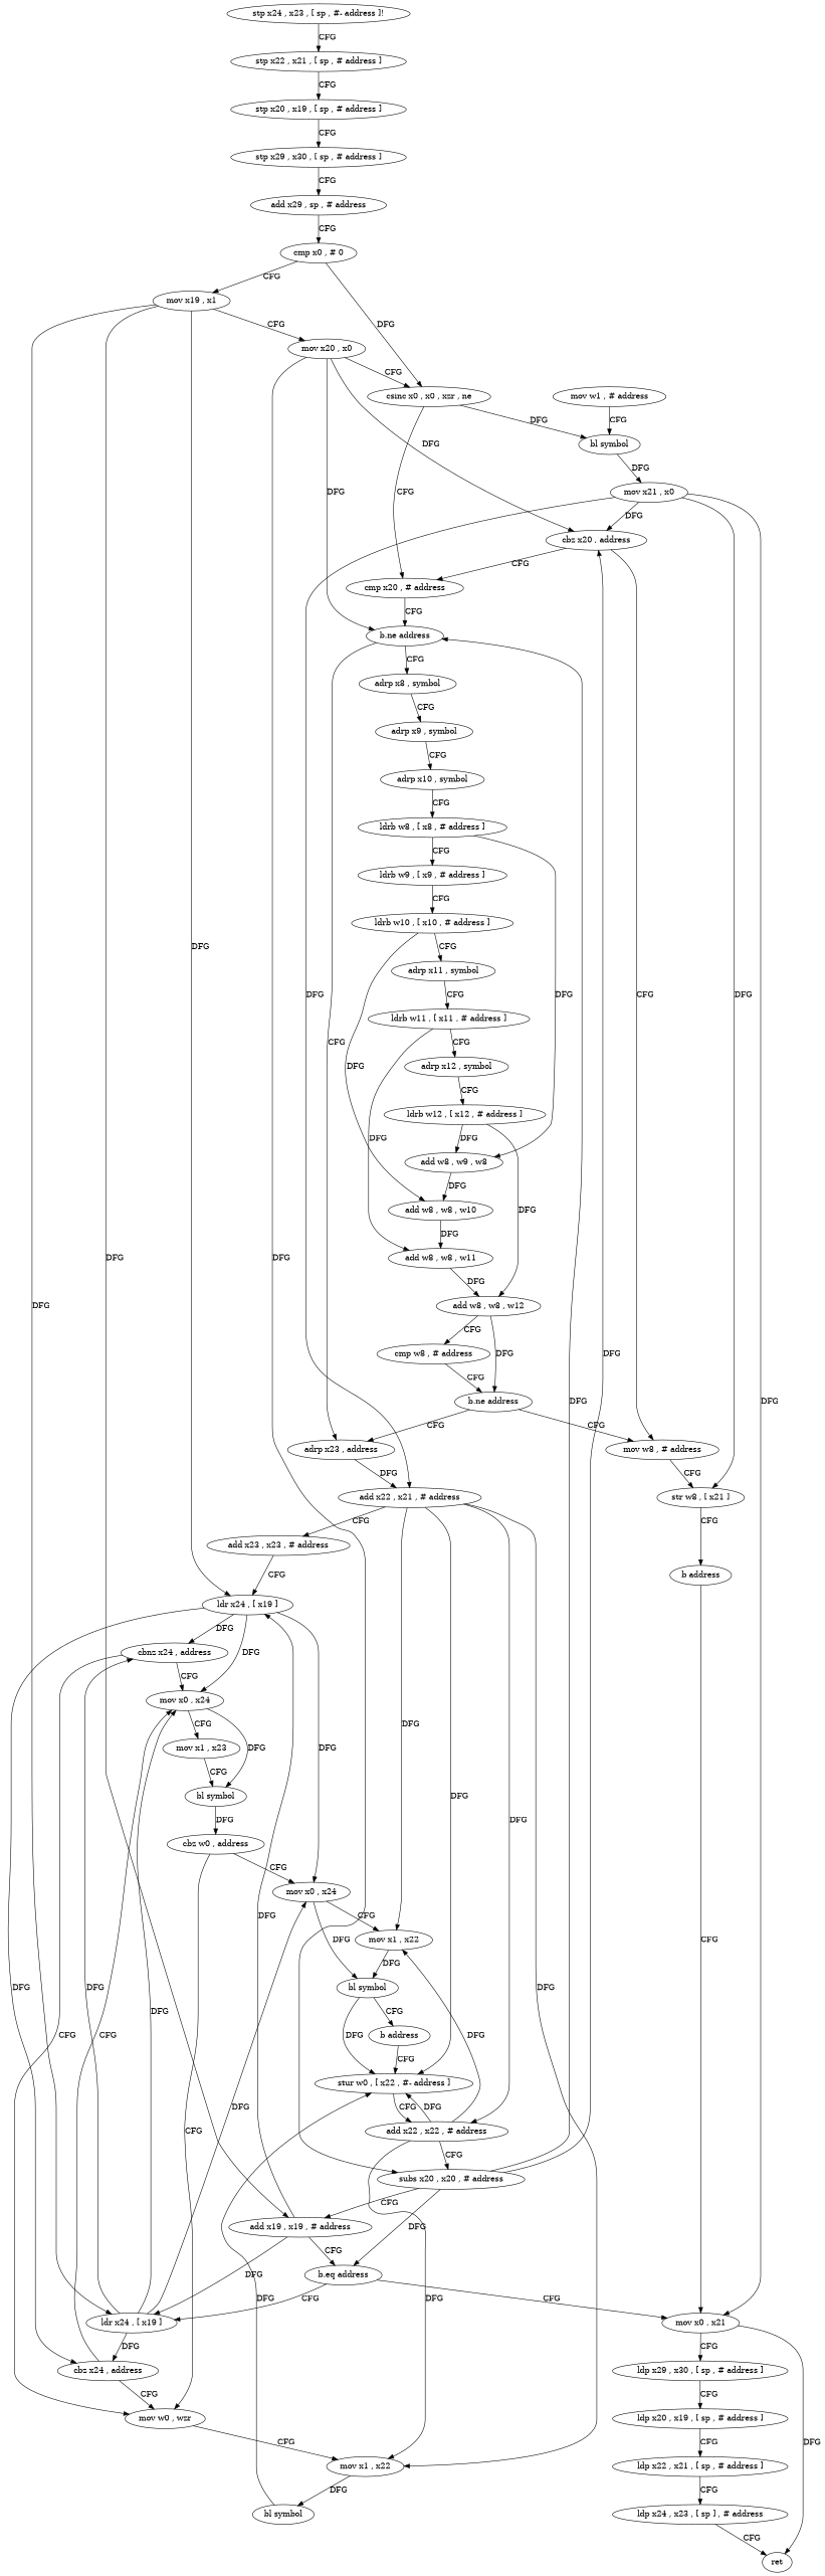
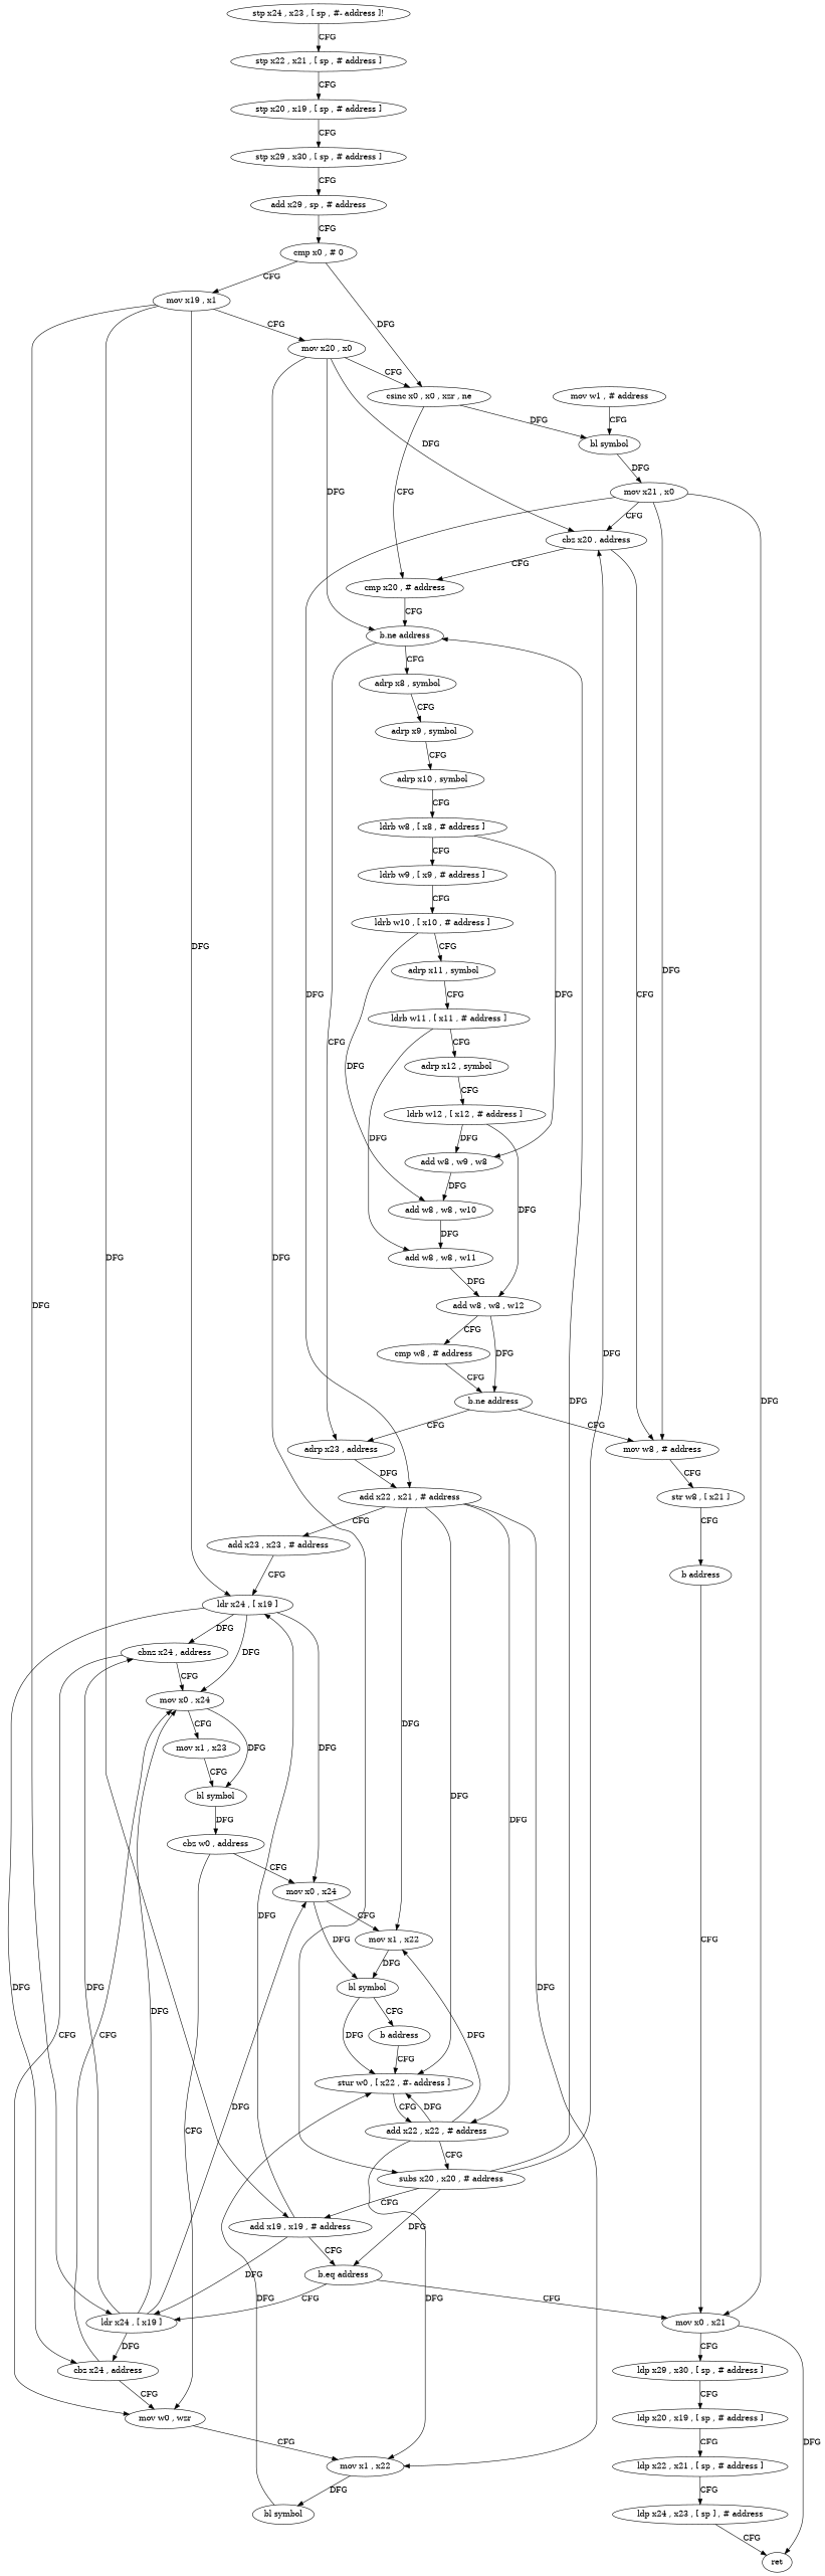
  digraph {
    n1 [label="stp x24 , x23 , [ sp , #- address ]!"]
    n2 [label="stp x22 , x21 , [ sp , # address ]"]
    n3 [label="stp x20 , x19 , [ sp , # address ]"]
    n4 [label="stp x29 , x30 , [ sp , # address ]"]
    n5 [label="add x29 , sp , # address"]
    n6 [label="cmp x0 , # 0"]
    n7 [label="mov x19 , x1"]
    n8 [label="csinc x0 , x0 , xzr , ne"]
    n9 [label="mov x20 , x0"]
    n10 [label="ldr x24 , [ x19 ]"]
    n11 [label="ldr x24 , [ x19 ]"]
    n12 [label="add x19 , x19 , # address"]
    n13 [label="bl symbol"]
    n14 [label="cmp x20 , # address"]
    n15 [label="cbz x20 , address"]
    n16 [label="b.ne address"]
    n17 [label="subs x20 , x20 , # address"]
    n18 [label="cbnz x24 , address"]
    n19 [label="mov x0 , x24"]
    n20 [label="mov x0 , x24"]
    n21 [label="cbz x24 , address"]
    n22 [label="b.eq address"]
    n23 [label="mov w8 , # address"]
    n24 [label="adrp x23 , address"]
    n25 [label="adrp x8 , symbol"]
    n26 [label="mov w1 , # address"]
    n27 [label="mov x21 , x0"]
    n28 [label="str w8 , [ x21 ]"]
    n29 [label="mov x0 , x21"]
    n30 [label="add x22 , x21 , # address"]
    n31 [label="b address"]
    n32 [label="ldp x29 , x30 , [ sp , # address ]"]
    n33 [label=ret]
    n34 [label="add x23 , x23 , # address"]
    n35 [label="mov x1 , x22"]
    n36 [label="stur w0 , [ x22 , #- address ]"]
    n37 [label="mov x1 , x22"]
    n38 [label="add x22 , x22 , # address"]
    n39 [label="ldp x20 , x19 , [ sp , # address ]"]
    n40 [label="adrp x9 , symbol"]
    n41 [label="adrp x10 , symbol"]
    n42 [label="ldp x22 , x21 , [ sp , # address ]"]
    n43 [label="ldp x24 , x23 , [ sp ] , # address"]
    n44 [label="bl symbol"]
    n45 [label="bl symbol"]
    n46 [label="mov w0 , wzr"]
    n47 [label="mov x1 , x23"]
    n48 [label="bl symbol"]
    n49 [label="cbz w0 , address"]
    n50 [label="ldrb w8 , [ x8 , # address ]"]
    n51 [label="ldrb w9 , [ x9 , # address ]"]
    n52 [label="add w8 , w9 , w8"]
    n53 [label="ldrb w10 , [ x10 , # address ]"]
    n54 [label="add w8 , w8 , w10"]
    n55 [label="adrp x11 , symbol"]
    n56 [label="ldrb w11 , [ x11 , # address ]"]
    n57 [label="add w8 , w8 , w11"]
    n58 [label="adrp x12 , symbol"]
    n59 [label="ldrb w12 , [ x12 , # address ]"]
    n60 [label="add w8 , w8 , w12"]
    n61 [label="cmp w8 , # address"]
    n62 [label="b.ne address"]
    n63 [label="b address"]
    n1 -> n2 [label=CFG]
    n2 -> n3 [label=CFG]
    n3 -> n4 [label=CFG]
    n4 -> n5 [label=CFG]
    n5 -> n6 [label=CFG]
    n6 -> n7 [label=CFG]
    n6 -> n8 [label=DFG]
    n7 -> n9 [label=CFG]
    n7 -> n10 [label=DFG]
    n7 -> n11 [label=DFG]
    n7 -> n12 [label=DFG]
    n8 -> n13 [label=DFG]
    n8 -> n14 [label=CFG]
    n9 -> n8 [label=CFG]
    n9 -> n15 [label=DFG]
    n9 -> n16 [label=DFG]
    n9 -> n17 [label=DFG]
    n10 -> n18 [label=DFG]
    n10 -> n19 [label=DFG]
    n10 -> n20 [label=DFG]
    n10 -> n21 [label=DFG]
    n11 -> n18 [label=DFG]
    n11 -> n19 [label=DFG]
    n11 -> n20 [label=DFG]
    n11 -> n21 [label=DFG]
    n12 -> n10 [label=DFG]
    n12 -> n11 [label=DFG]
    n12 -> n22 [label=CFG]
    n13 -> n27 [label=DFG]
    n14 -> n16 [label=CFG]
    n15 -> n14 [label=CFG]
    n15 -> n23 [label=CFG]
    n16 -> n24 [label=CFG]
    n16 -> n25 [label=CFG]
    n17 -> n12 [label=CFG]
    n17 -> n15 [label=DFG]
    n17 -> n16 [label=DFG]
    n17 -> n22 [label=DFG]
    n18 -> n19 [label=CFG]
    n18 -> n46 [label=CFG]
    n19 -> n47 [label=CFG]
    n19 -> n48 [label=DFG]
    n20 -> n37 [label=CFG]
    n20 -> n45 [label=DFG]
    n21 -> n19 [label=CFG]
    n21 -> n46 [label=CFG]
    n22 -> n11 [label=CFG]
    n22 -> n29 [label=CFG]
    n23 -> n28 [label=CFG]
    n24 -> n30 [label=DFG]
    n25 -> n40 [label=CFG]
    n26 -> n13 [label=CFG]
-   n27 -> n15 [label=DFG]
-   n27 -> n28 [label=DFG]
+   n27 -> n15 [label=CFG]
+   n27 -> n23 [label=DFG]
    n27 -> n29 [label=DFG]
    n27 -> n30 [label=DFG]
    n28 -> n31 [label=CFG]
    n29 -> n32 [label=CFG]
    n29 -> n33 [label=DFG]
    n30 -> n34 [label=CFG]
    n30 -> n35 [label=DFG]
    n30 -> n36 [label=DFG]
    n30 -> n37 [label=DFG]
    n30 -> n38 [label=DFG]
    n31 -> n29 [label=CFG]
    n32 -> n39 [label=CFG]
    n34 -> n10 [label=CFG]
    n35 -> n44 [label=DFG]
    n36 -> n38 [label=CFG]
    n37 -> n45 [label=DFG]
    n38 -> n17 [label=CFG]
    n38 -> n35 [label=DFG]
    n38 -> n36 [label=DFG]
    n38 -> n37 [label=DFG]
    n39 -> n42 [label=CFG]
    n40 -> n41 [label=CFG]
    n41 -> n50 [label=CFG]
    n42 -> n43 [label=CFG]
    n43 -> n33 [label=CFG]
    n44 -> n36 [label=DFG]
    n45 -> n36 [label=DFG]
    n45 -> n63 [label=CFG]
    n46 -> n35 [label=CFG]
    n47 -> n48 [label=CFG]
    n48 -> n49 [label=DFG]
    n49 -> n20 [label=CFG]
    n49 -> n46 [label=CFG]
    n50 -> n51 [label=CFG]
    n50 -> n52 [label=DFG]
    n51 -> n53 [label=CFG]
    n52 -> n54 [label=DFG]
    n53 -> n54 [label=DFG]
    n53 -> n55 [label=CFG]
    n54 -> n57 [label=DFG]
    n55 -> n56 [label=CFG]
    n56 -> n57 [label=DFG]
    n56 -> n58 [label=CFG]
    n57 -> n60 [label=DFG]
    n58 -> n59 [label=CFG]
    n59 -> n52 [label=DFG]
    n59 -> n60 [label=DFG]
    n60 -> n61 [label=CFG]
    n60 -> n62 [label=DFG]
    n61 -> n62 [label=CFG]
    n62 -> n23 [label=CFG]
    n62 -> n24 [label=CFG]
    n63 -> n36 [label=CFG]
  }
